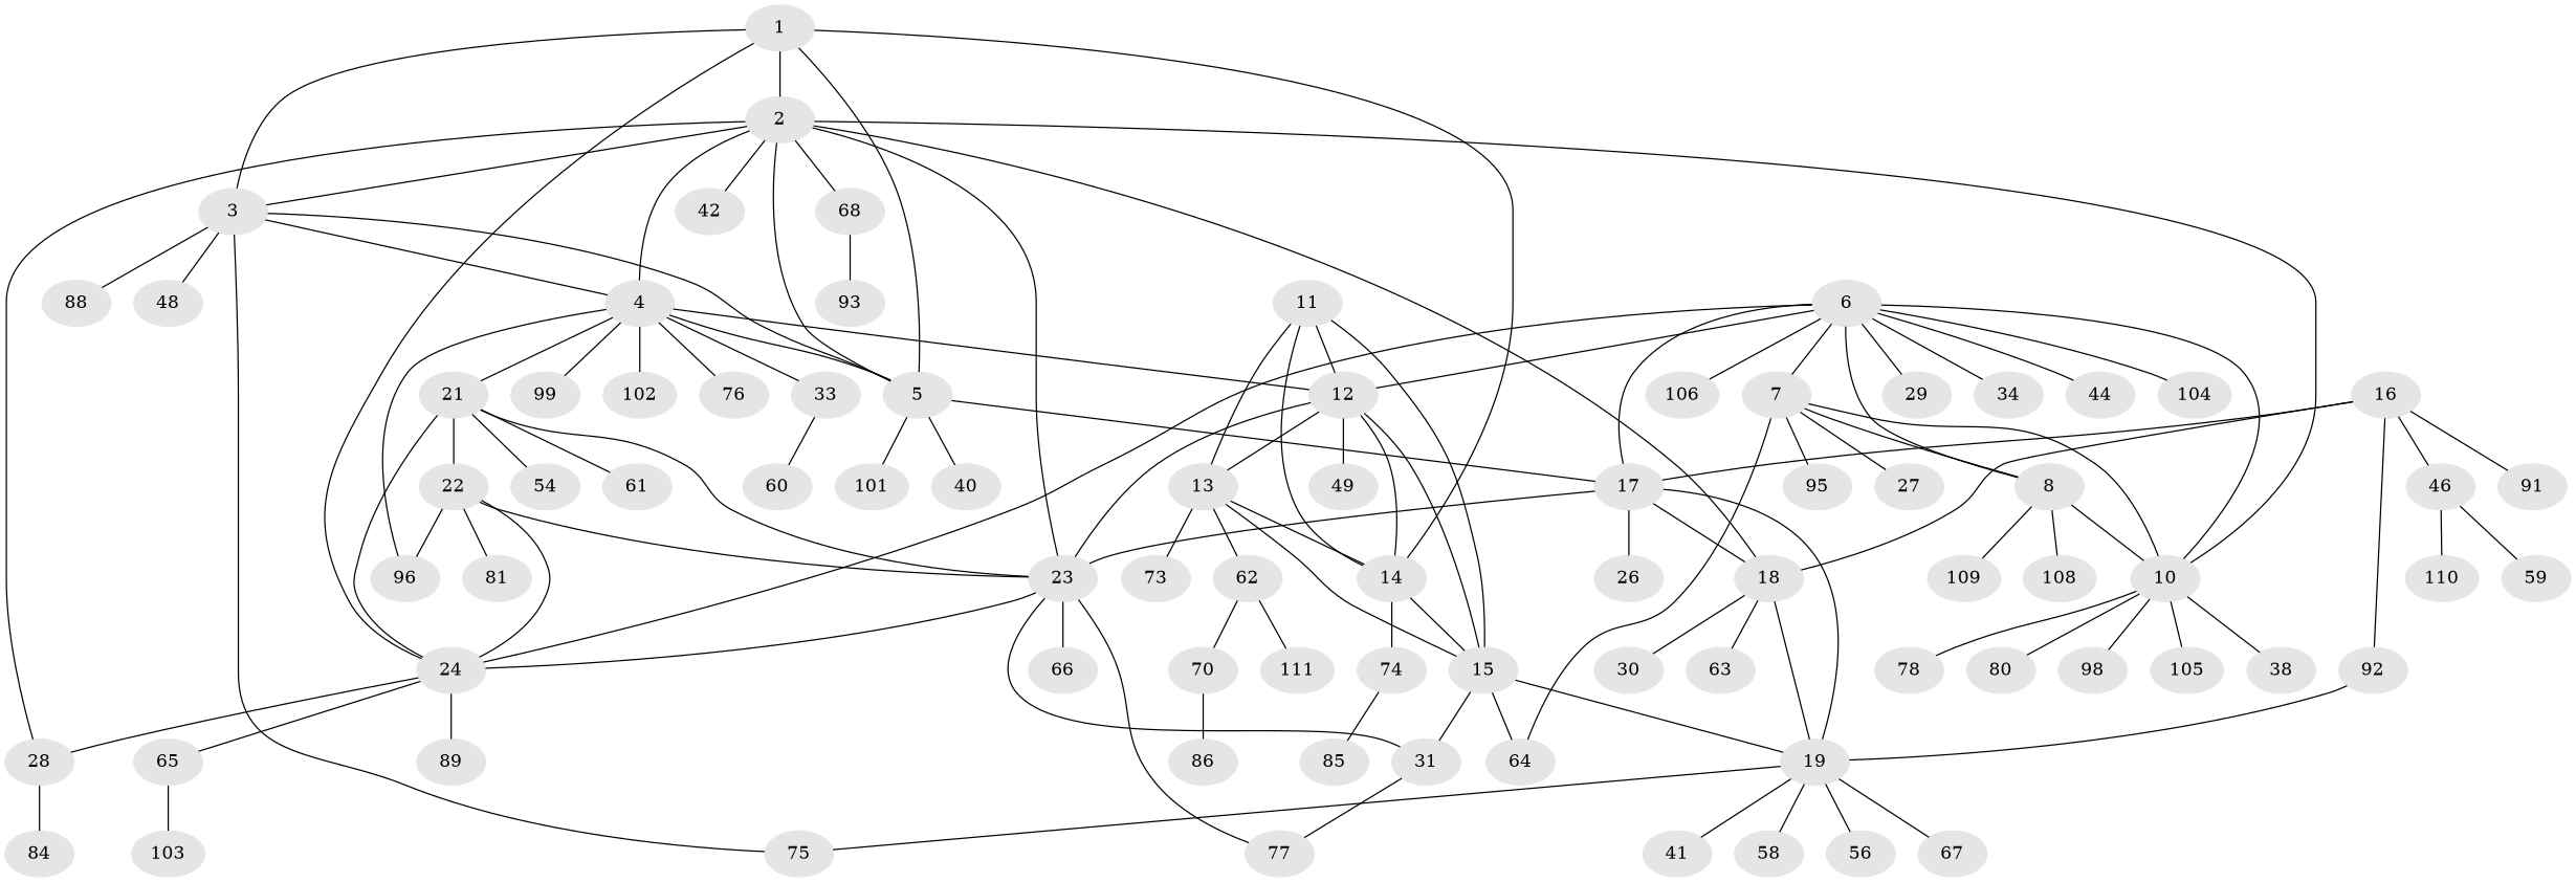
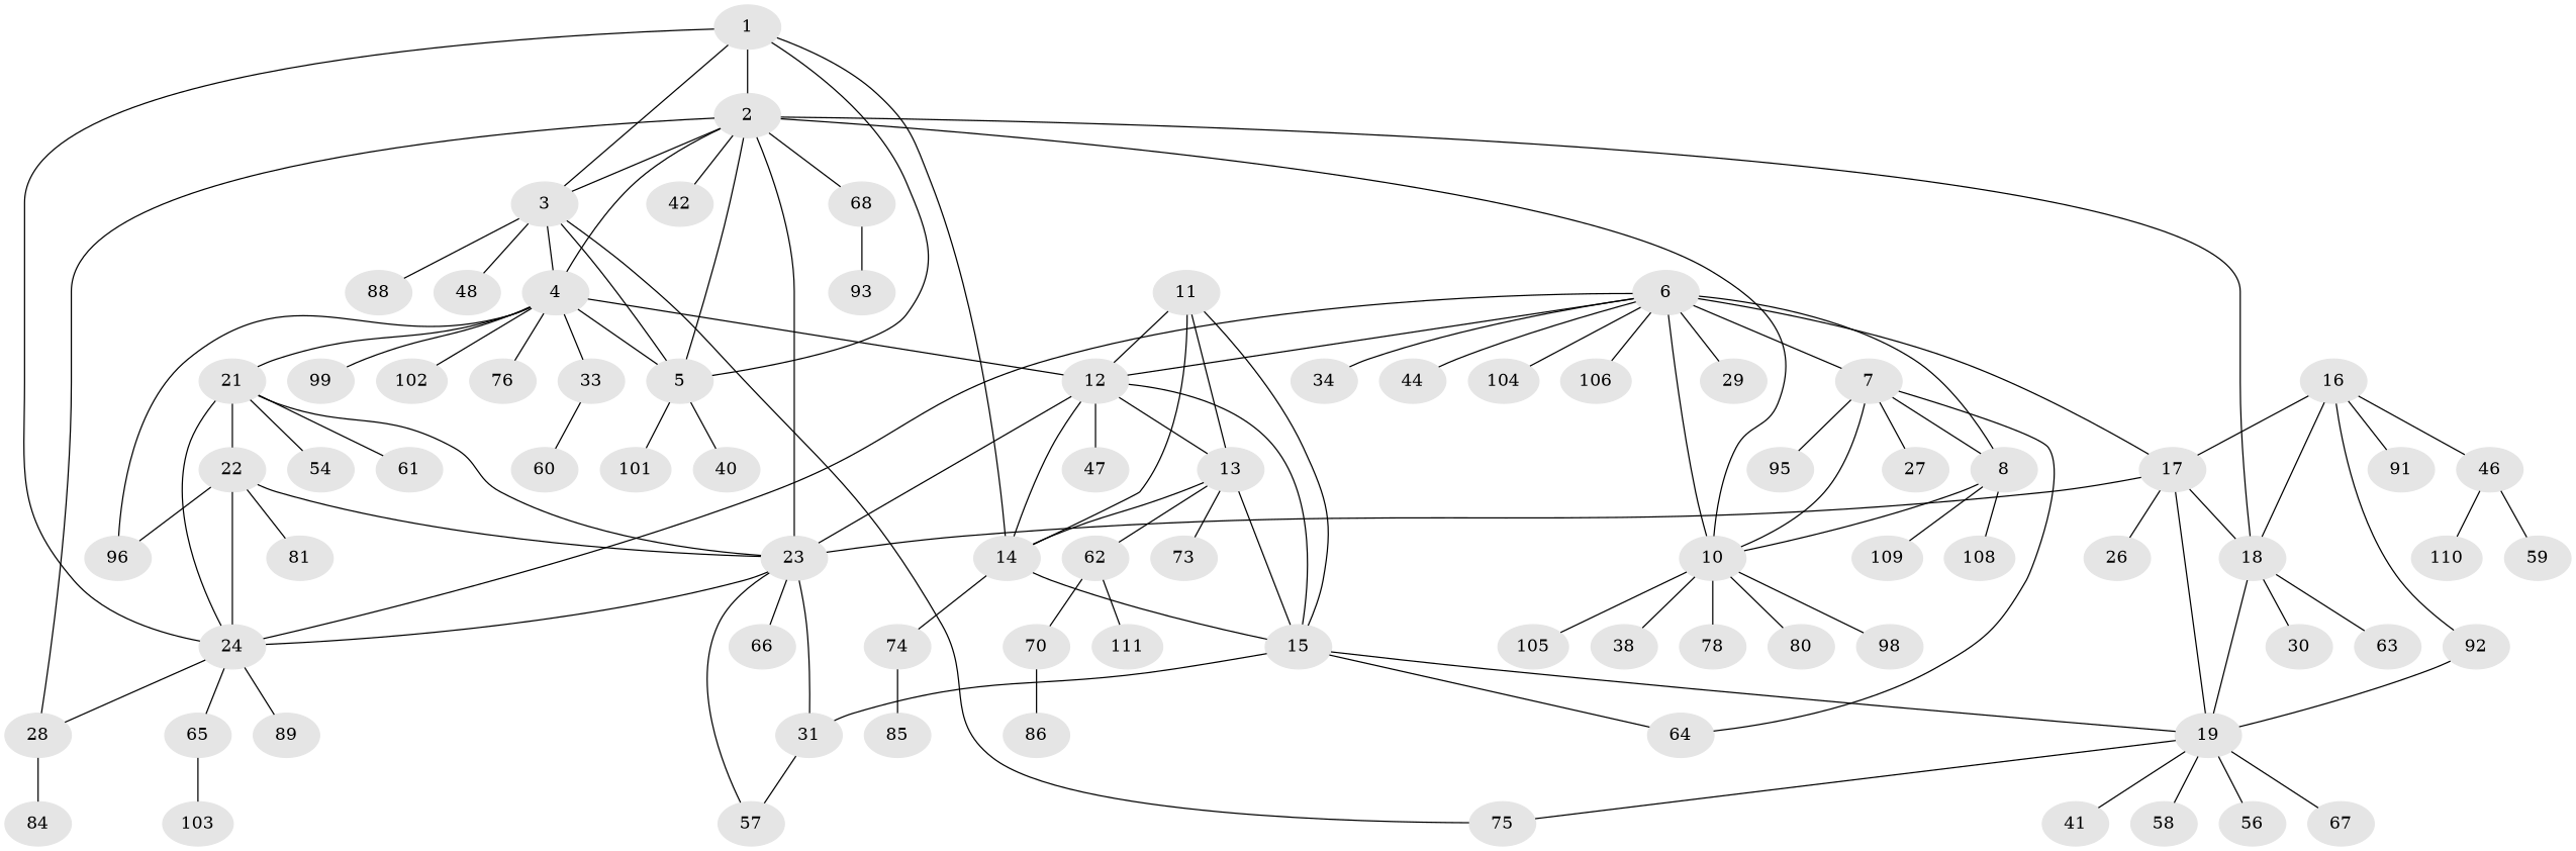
  graph {
    node [color=gray90 style=filled]
    1 [super="+43"]
    2 [super="+55"]
    3 [super="+87"]
    5 [super="+35"]
    14 [super="+45"]
    24 [super="+32"]
    4 [super="+69"]
    10 [super="+52"]
    18 [super="+112"]
    23 [super="+37"]
    28 [super="+77"]
    42 [super="+83"]
    68
    48
    75 [super="+94"]
    88
    12 [super="+71"]
    21 [super="+100"]
    33 [super="+90"]
    76
    96
    99
    102
    17 [super="+53"]
    40
    101
    15 [super="+97"]
    74
    65
    89
    38
    78
    80
    98
    105
    19 [super="+20"]
    30
    63
    31 [super="+79"]
    66
-   57 [label=77]
+   57
    84
    93
    13 [super="+72"]
-   47 [label=49]
+   47
    22 [super="+25"]
    54
    61
    60
    26 [super="+49"]
    6 [super="+9"]
    7
    8 [super="+39"]
    29
    34 [super="+36"]
    44
    104
    106
    27
    64
    95
    108
    109
    11 [super="+50"]
    62 [super="+82"]
    73
    70
    111
    85
    41
    n71 [label=58]
    56
    67
    16 [super="+58"]
    46
    91
    92
    59
    110
    81
    103
    86
    1 -- 2
    1 -- 3
    1 -- 5
    1 -- 14
    1 -- 24
    2 -- 3
    2 -- 5
    2 -- 4
    2 -- 10
    2 -- 18
    2 -- 23
    2 -- 28
    2 -- 42
    2 -- 68
    3 -- 5
    3 -- 4
    3 -- 48
    3 -- 75
    3 -- 88
-   5 -- 17
    5 -- 40
    5 -- 101
    14 -- 15
    14 -- 74
    24 -- 28
    24 -- 65
    24 -- 89
    4 -- 5
    4 -- 12
    4 -- 21
    4 -- 33
    4 -- 76
    4 -- 96
    4 -- 99
    4 -- 102
    10 -- 38
    10 -- 78
    10 -- 80
    10 -- 98
    10 -- 105
    18 -- 19 [weight=2]
    18 -- 30
    18 -- 63
    23 -- 24
    23 -- 31
    23 -- 66
    23 -- 57
    28 -- 84
    68 -- 93
    12 -- 14
    12 -- 23
    12 -- 15
    12 -- 13
    12 -- 47
    21 -- 24
    21 -- 23
    21 -- 22 [weight=2]
    21 -- 54
    21 -- 61
    33 -- 60
    17 -- 18
    17 -- 23
    17 -- 19 [weight=2]
    17 -- 26
    15 -- 19
    15 -- 31
    15 -- 64
    74 -- 85
    65 -- 103
    19 -- 75
    19 -- 41
    19 -- n71
    19 -- 56
    19 -- 67
    31 -- 57
    13 -- 14
    13 -- 15
    13 -- 62
    13 -- 73
    22 -- 24 [weight=2]
    22 -- 23 [weight=2]
    22 -- 96
    22 -- 81
    6 -- 24
    6 -- 10 [weight=2]
    6 -- 12
    6 -- 17
    6 -- 7 [weight=2]
    6 -- 8 [weight=2]
    6 -- 29
    6 -- 34
    6 -- 44
    6 -- 104
    6 -- 106
    7 -- 10
    7 -- 8
    7 -- 27
    7 -- 64
    7 -- 95
    8 -- 10
    8 -- 108
    8 -- 109
    11 -- 14
    11 -- 12
    11 -- 15
    11 -- 13
    62 -- 70
    62 -- 111
    70 -- 86
    16 -- 18
    16 -- 17
    16 -- 46
    16 -- 91
    16 -- 92
    46 -- 59
    46 -- 110
    92 -- 19 [weight=2]
  }
